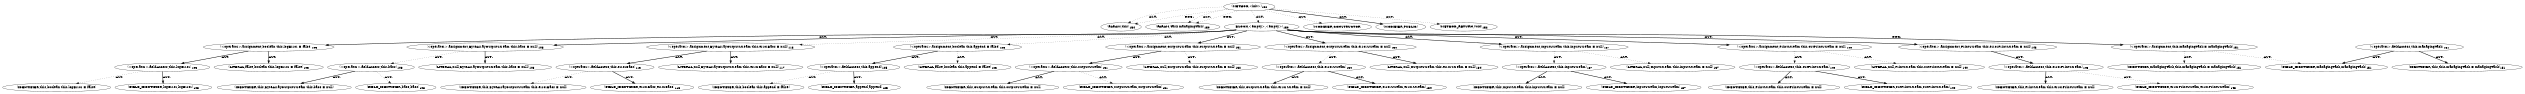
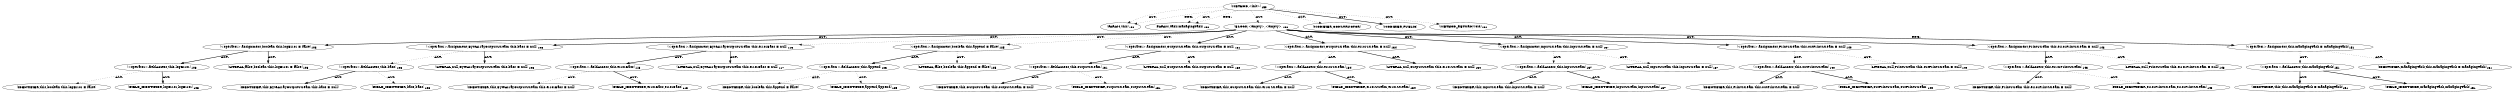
  digraph {
    edge [style=bold]
    n1 [label=<(METHOD,&lt;init&gt;)<SUB>150</SUB>>]
    n2 [label=<(PARAM,this)<SUB>154</SUB>>]
    n3 [label=<(PARAM,Task managingTask)<SUB>150</SUB>>]
    n4 [label=<(BLOCK,&lt;empty&gt;,&lt;empty&gt;)<SUB>150</SUB>>]
    n5 [label=<(MODIFIER,CONSTRUCTOR)>]
    n6 [label=<(MODIFIER,PUBLIC)>]
    n7 [label=<(METHOD_RETURN,void)<SUB>152</SUB>>]
    n8 [label=<(&lt;operator&gt;.assignment,boolean this.logError = false)<SUB>103</SUB>>]
    n9 [label=<(&lt;operator&gt;.assignment,ByteArrayOutputStream this.baos = null)<SUB>108</SUB>>]
    n10 [label=<(&lt;operator&gt;.assignment,ByteArrayOutputStream this.errorBaos = null)<SUB>113</SUB>>]
    n11 [label=<(&lt;operator&gt;.assignment,boolean this.append = false)<SUB>125</SUB>>]
    n12 [label=<(&lt;operator&gt;.assignment,OutputStream this.outputStream = null)<SUB>131</SUB>>]
    n13 [label=<(&lt;operator&gt;.assignment,OutputStream this.errorStream = null)<SUB>134</SUB>>]
    n14 [label=<(&lt;operator&gt;.assignment,InputStream this.inputStream = null)<SUB>137</SUB>>]
    n15 [label=<(&lt;operator&gt;.assignment,PrintStream this.outPrintStream = null)<SUB>140</SUB>>]
    n16 [label=<(&lt;operator&gt;.assignment,PrintStream this.errorPrintStream = null)<SUB>143</SUB>>]
    n17 [label=<(&lt;operator&gt;.assignment,this.managingTask = managingTask)<SUB>151</SUB>>]
    n18 [label=<(&lt;operator&gt;.fieldAccess,this.logError)<SUB>103</SUB>>]
    n19 [label=<(LITERAL,false,boolean this.logError = false)<SUB>103</SUB>>]
    n20 [label=<(&lt;operator&gt;.fieldAccess,this.baos)<SUB>108</SUB>>]
    n21 [label=<(LITERAL,null,ByteArrayOutputStream this.baos = null)<SUB>108</SUB>>]
    n22 [label=<(&lt;operator&gt;.fieldAccess,this.errorBaos)<SUB>113</SUB>>]
    n23 [label=<(LITERAL,null,ByteArrayOutputStream this.errorBaos = null)<SUB>117</SUB>>]
    n24 [label=<(&lt;operator&gt;.fieldAccess,this.append)<SUB>125</SUB>>]
    n25 [label=<(LITERAL,false,boolean this.append = false)<SUB>125</SUB>>]
    n26 [label=<(&lt;operator&gt;.fieldAccess,this.outputStream)<SUB>131</SUB>>]
    n27 [label=<(LITERAL,null,OutputStream this.outputStream = null)<SUB>132</SUB>>]
    n28 [label=<(&lt;operator&gt;.fieldAccess,this.errorStream)<SUB>134</SUB>>]
    n29 [label=<(LITERAL,null,OutputStream this.errorStream = null)<SUB>134</SUB>>]
    n30 [label=<(&lt;operator&gt;.fieldAccess,this.inputStream)<SUB>137</SUB>>]
    n31 [label=<(LITERAL,null,InputStream this.inputStream = null)<SUB>137</SUB>>]
    n32 [label=<(&lt;operator&gt;.fieldAccess,this.outPrintStream)<SUB>140</SUB>>]
    n33 [label=<(LITERAL,null,PrintStream this.outPrintStream = null)<SUB>140</SUB>>]
    n34 [label=<(&lt;operator&gt;.fieldAccess,this.errorPrintStream)<SUB>143</SUB>>]
+   n35 [label=<(LITERAL,null,PrintStream this.errorPrintStream = null)<SUB>143</SUB>>]
    n36 [label=<(&lt;operator&gt;.fieldAccess,this.managingTask)<SUB>151</SUB>>]
    n37 [label=<(IDENTIFIER,managingTask,this.managingTask = managingTask)<SUB>151</SUB>>]
    n38 [label=<(IDENTIFIER,this,boolean this.logError = false)>]
    n39 [label=<(FIELD_IDENTIFIER,logError,logError)<SUB>103</SUB>>]
    n40 [label=<(IDENTIFIER,this,ByteArrayOutputStream this.baos = null)>]
    n41 [label=<(FIELD_IDENTIFIER,baos,baos)<SUB>108</SUB>>]
    n42 [label=<(IDENTIFIER,this,ByteArrayOutputStream this.errorBaos = null)>]
    n43 [label=<(FIELD_IDENTIFIER,errorBaos,errorBaos)<SUB>113</SUB>>]
    n44 [label=<(IDENTIFIER,this,boolean this.append = false)>]
    n45 [label=<(FIELD_IDENTIFIER,append,append)<SUB>125</SUB>>]
    n46 [label=<(IDENTIFIER,this,OutputStream this.outputStream = null)>]
    n47 [label=<(FIELD_IDENTIFIER,outputStream,outputStream)<SUB>131</SUB>>]
    n48 [label=<(IDENTIFIER,this,OutputStream this.errorStream = null)>]
    n49 [label=<(FIELD_IDENTIFIER,errorStream,errorStream)<SUB>134</SUB>>]
    n50 [label=<(IDENTIFIER,this,InputStream this.inputStream = null)>]
    n51 [label=<(FIELD_IDENTIFIER,inputStream,inputStream)<SUB>137</SUB>>]
    n52 [label=<(IDENTIFIER,this,PrintStream this.outPrintStream = null)>]
    n53 [label=<(FIELD_IDENTIFIER,outPrintStream,outPrintStream)<SUB>140</SUB>>]
    n54 [label=<(IDENTIFIER,this,PrintStream this.errorPrintStream = null)>]
    n55 [label=<(FIELD_IDENTIFIER,errorPrintStream,errorPrintStream)<SUB>143</SUB>>]
    n56 [label=<(IDENTIFIER,this,this.managingTask = managingTask)<SUB>151</SUB>>]
    n57 [label=<(FIELD_IDENTIFIER,managingTask,managingTask)<SUB>151</SUB>>]
    n1 -> n2 [label="AST: " style=dotted]
    n1 -> n2 [label="DDG: " style=dotted]
    n1 -> n3 [label="AST: " style=dotted]
    n1 -> n3 [label="DDG: " style=dotted]
    n1 -> n4 [label="AST: " style=dotted]
    n1 -> n5 [label="AST: " style=dotted]
    n1 -> n6 [label="AST: "]
    n1 -> n7 [label="AST: " style=dotted]
    n4 -> n8 [label="AST: "]
    n4 -> n9 [label="AST: "]
    n4 -> n10 [label="AST: " style=dotted]
    n4 -> n11 [label="AST: " style=dotted]
    n4 -> n12 [label="AST: "]
    n4 -> n13 [label="AST: "]
    n4 -> n14 [label="AST: "]
    n4 -> n15 [label="AST: "]
    n4 -> n16 [label="AST: "]
    n4 -> n17 [label="DDG: "]
    n8 -> n18 [label="AST: "]
    n8 -> n19 [label="AST: "]
    n9 -> n20 [label="AST: " style=dotted]
    n9 -> n21 [label="AST: "]
    n10 -> n22 [label="AST: "]
    n10 -> n23 [label="AST: "]
    n11 -> n24 [label="AST: "]
    n11 -> n25 [label="AST: " style=dotted]
    n12 -> n26 [label="AST: "]
    n12 -> n27 [label="AST: " style=dotted]
    n13 -> n28 [label="AST: " style=dotted]
    n13 -> n29 [label="AST: "]
    n14 -> n30 [label="AST: " style=dotted]
    n14 -> n31 [label="AST: " style=dotted]
    n15 -> n32 [label="AST: " style=dotted]
    n15 -> n33 [label="AST: " style=dotted]
    n16 -> n34 [label="AST: "]
-   n17 -> n57 [label="AST: " style=dotted]
+   n16 -> n35 [label="AST: " style=dotted]
+   n17 -> n36 [label="AST: " style=dotted]
    n17 -> n37 [label="AST: " style=dotted]
    n18 -> n38 [label="AST: " style=dotted]
    n18 -> n39 [label="AST: "]
    n20 -> n40 [label="AST: "]
    n20 -> n41 [label="AST: " style=dotted]
    n22 -> n42 [label="AST: " style=dotted]
    n22 -> n43 [label="AST: "]
    n24 -> n44 [label="AST: " style=dotted]
-   n24 -> n45 [label="AST: "]
+   n24 -> n45 [label="AST: " style=dotted]
    n26 -> n46 [label="AST: "]
    n26 -> n47 [label="AST: " style=dotted]
    n28 -> n48 [label="AST: "]
    n28 -> n49 [label="AST: "]
    n30 -> n50 [label="AST: "]
    n30 -> n51 [label="AST: "]
    n32 -> n52 [label="AST: "]
    n32 -> n53 [label="AST: "]
    n34 -> n54 [label="AST: "]
    n34 -> n55 [label="AST: " style=dotted]
    n36 -> n56 [label="AST: "]
    n36 -> n57 [label="AST: "]
  }
